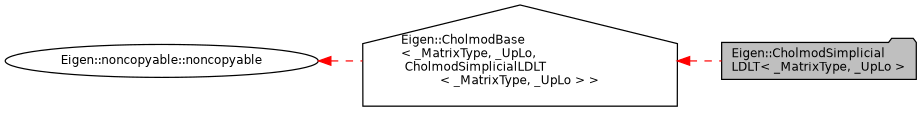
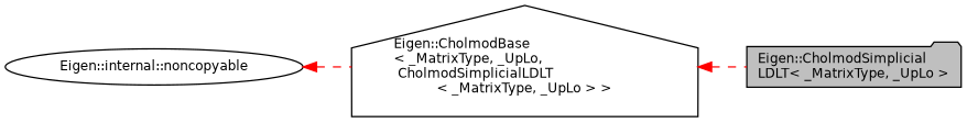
  digraph {
    rankdir=LR
    node [color=black fillcolor=white fontname=Helvetica fontsize=10 style=filled]
    edge [color=red dir=back fontname=Helvetica fontsize=10 labelfontname=Helvetica labelfontsize=10 style=dashed]
    n1 [fillcolor=grey75 fontcolor=black height=0.2 label="Eigen::CholmodSimplicial\lLDLT\< _MatrixType, _UpLo \>" shape=folder width=0.4]
    n2 [height=0.2 label="Eigen::CholmodBase\l\< _MatrixType, _UpLo,\l CholmodSimplicialLDLT\l\< _MatrixType, _UpLo \> \>" shape=house width=0.4]
-   n3 [height=0.2 label="Eigen::noncopyable::noncopyable" shape=ellipse width=0.4]
+   n3 [height=0.2 label="Eigen::internal::noncopyable" shape=ellipse width=0.4]
    n2 -> n1
    n3 -> n2
  }
